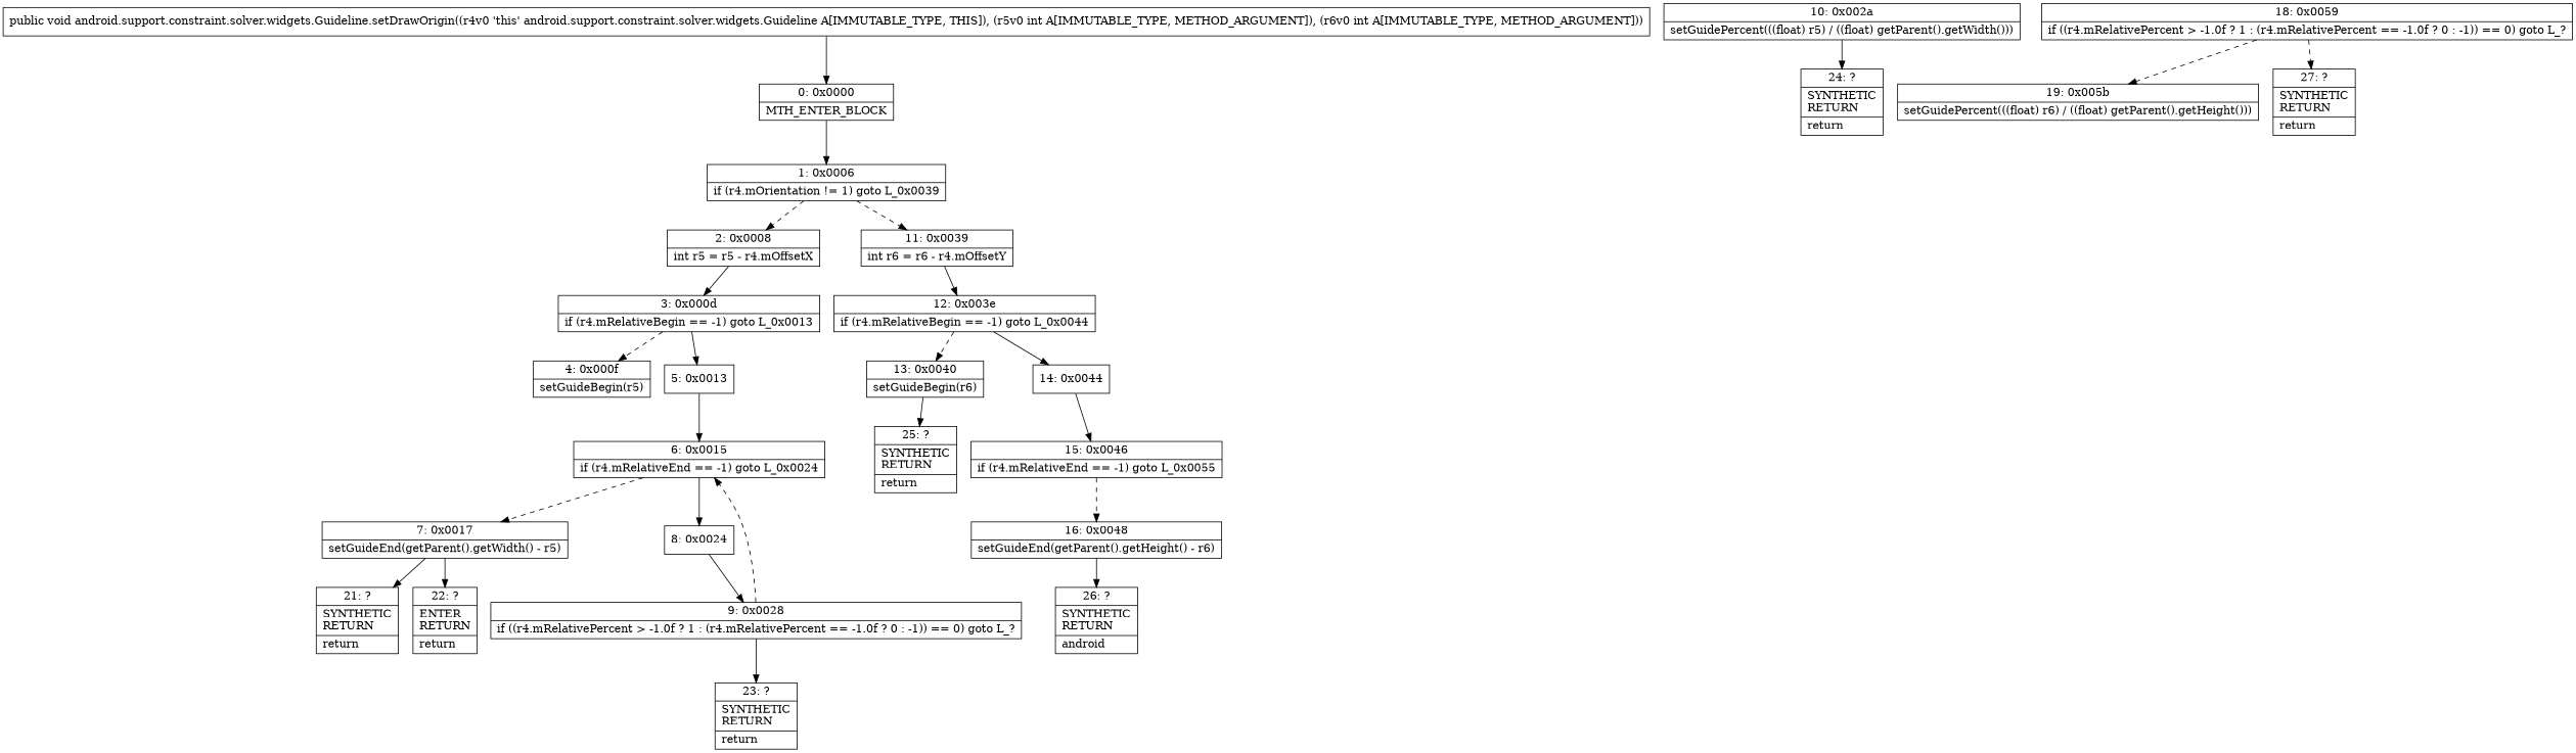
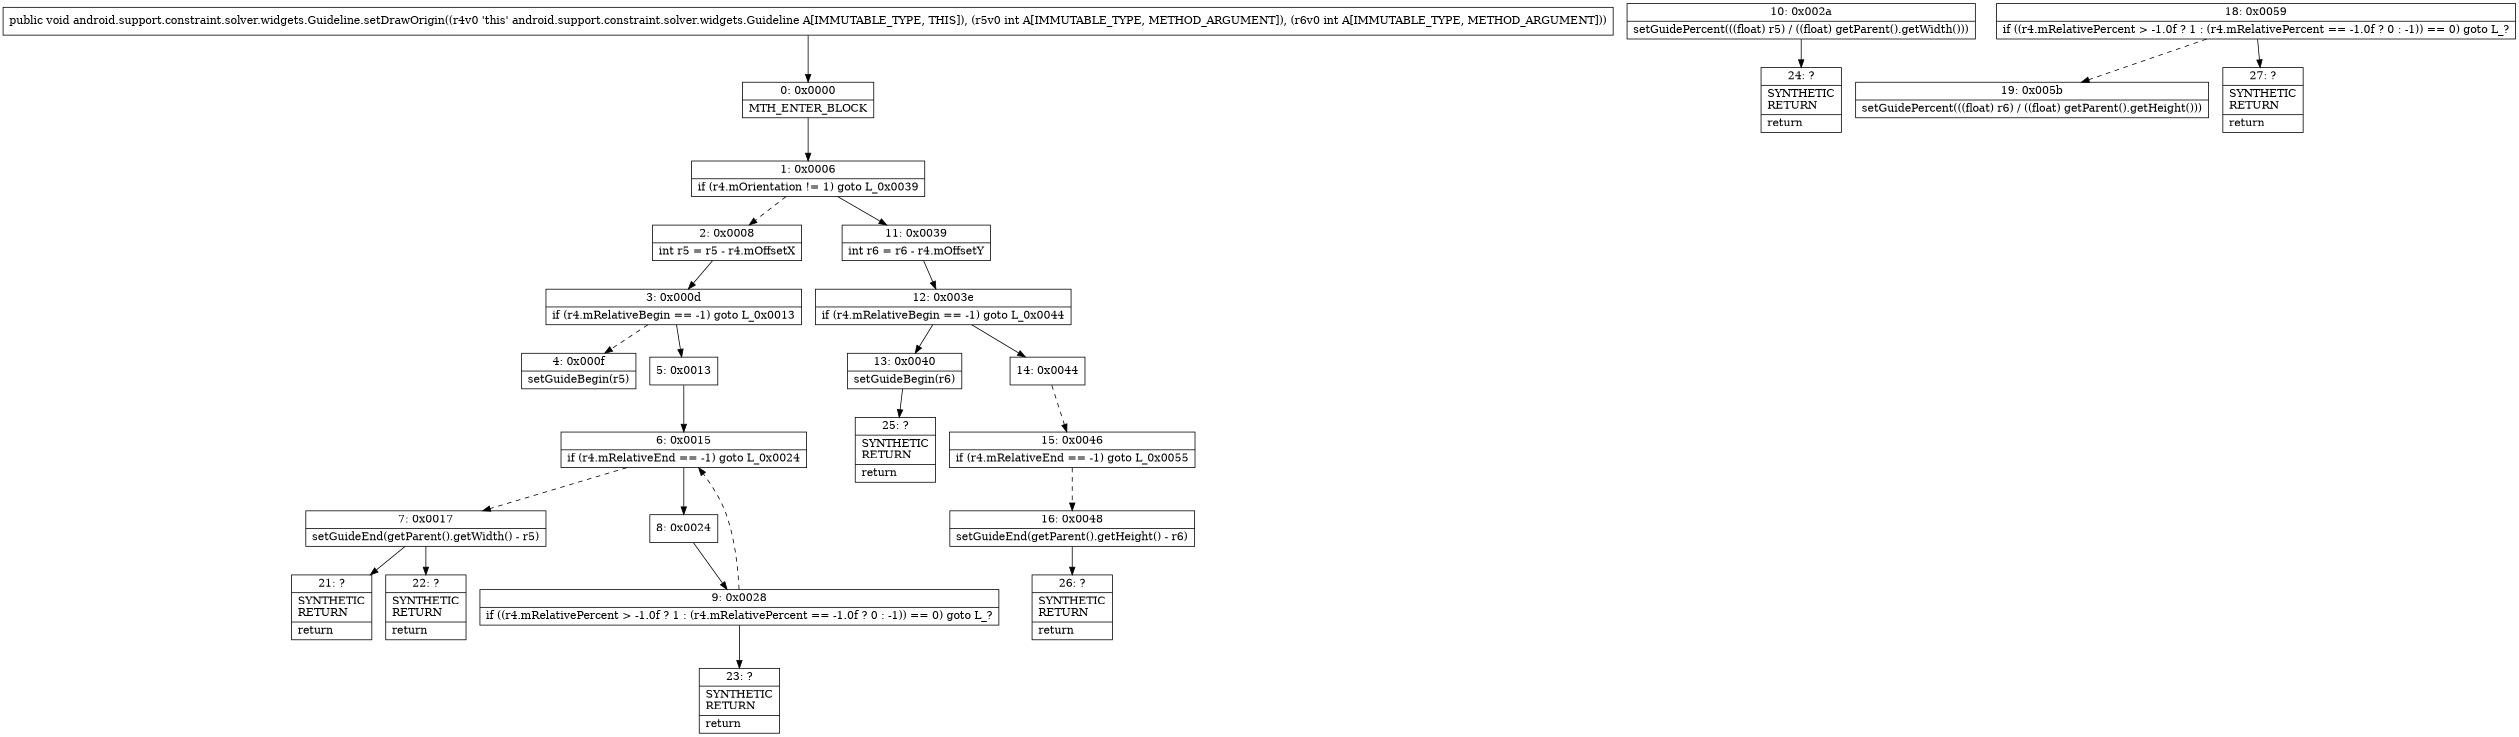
  digraph {
    fontname="DejaVu Serif"
    node [fontname="DejaVu Serif" shape=record]
    edge [fontname="DejaVu Serif"]
    n1 [label="{0\:\ 0x0000|MTH_ENTER_BLOCK\l}"]
    n2 [label="{1\:\ 0x0006|if (r4.mOrientation != 1) goto L_0x0039\l}"]
    n3 [label="{2\:\ 0x0008|int r5 = r5 \- r4.mOffsetX\l}"]
    n4 [label="{11\:\ 0x0039|int r6 = r6 \- r4.mOffsetY\l}"]
    n5 [label="{3\:\ 0x000d|if (r4.mRelativeBegin == \-1) goto L_0x0013\l}"]
    n6 [label="{12\:\ 0x003e|if (r4.mRelativeBegin == \-1) goto L_0x0044\l}"]
    n7 [label="{4\:\ 0x000f|setGuideBegin(r5)\l}"]
    n8 [label="{5\:\ 0x0013}"]
    n9 [label="{6\:\ 0x0015|if (r4.mRelativeEnd == \-1) goto L_0x0024\l}"]
    n10 [label="{21\:\ ?|SYNTHETIC\lRETURN\l|return\l}"]
    n11 [label="{7\:\ 0x0017|setGuideEnd(getParent().getWidth() \- r5)\l}"]
    n12 [label="{8\:\ 0x0024}"]
-   n13 [label="{22\:\ ?|ENTER\lRETURN\l|return\l}"]
+   n13 [label="{22\:\ ?|SYNTHETIC\lRETURN\l|return\l}"]
    n14 [label="{9\:\ 0x0028|if ((r4.mRelativePercent \> \-1.0f ? 1 : (r4.mRelativePercent == \-1.0f ? 0 : \-1)) == 0) goto L_?\l}"]
    n15 [label="{23\:\ ?|SYNTHETIC\lRETURN\l|return\l}"]
    n16 [label="{10\:\ 0x002a|setGuidePercent(((float) r5) \/ ((float) getParent().getWidth()))\l}"]
    n17 [label="{24\:\ ?|SYNTHETIC\lRETURN\l|return\l}"]
    n18 [label="{13\:\ 0x0040|setGuideBegin(r6)\l}"]
    n19 [label="{14\:\ 0x0044}"]
    n20 [label="{25\:\ ?|SYNTHETIC\lRETURN\l|return\l}"]
    n21 [label="{15\:\ 0x0046|if (r4.mRelativeEnd == \-1) goto L_0x0055\l}"]
    n22 [label="{16\:\ 0x0048|setGuideEnd(getParent().getHeight() \- r6)\l}"]
-   n23 [label="{26\:\ ?|SYNTHETIC\lRETURN\l|android\l}"]
+   n23 [label="{26\:\ ?|SYNTHETIC\lRETURN\l|return\l}"]
    n24 [label="{18\:\ 0x0059|if ((r4.mRelativePercent \> \-1.0f ? 1 : (r4.mRelativePercent == \-1.0f ? 0 : \-1)) == 0) goto L_?\l}"]
    n25 [label="{19\:\ 0x005b|setGuidePercent(((float) r6) \/ ((float) getParent().getHeight()))\l}"]
    n26 [label="{27\:\ ?|SYNTHETIC\lRETURN\l|return\l}"]
    n27 [label="{public void android.support.constraint.solver.widgets.Guideline.setDrawOrigin((r4v0 'this' android.support.constraint.solver.widgets.Guideline A[IMMUTABLE_TYPE, THIS]), (r5v0 int A[IMMUTABLE_TYPE, METHOD_ARGUMENT]), (r6v0 int A[IMMUTABLE_TYPE, METHOD_ARGUMENT])) }"]
    n1 -> n2
    n2 -> n3 [style=dashed]
-   n2 -> n4 [style=dashed]
+   n2 -> n4
    n3 -> n5
    n4 -> n6
    n5 -> n7 [style=dashed]
    n5 -> n8
-   n6 -> n18 [style=dashed]
+   n6 -> n18 [style=solid]
    n6 -> n19
    n8 -> n9
    n9 -> n11 [style=dashed]
    n9 -> n12
    n11 -> n10
    n11 -> n13
    n12 -> n14
    n14 -> n9 [style=dashed]
    n14 -> n15
    n16 -> n17
    n18 -> n20
-   n19 -> n21
+   n19 -> n21 [style=dashed]
    n21 -> n22 [style=dashed]
    n22 -> n23
    n24 -> n25 [style=dashed]
-   n24 -> n26 [style=dashed]
+   n24 -> n26
    n27 -> n1
  }
